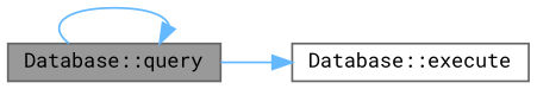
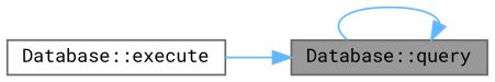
  digraph {
    rankdir=RL
    fontname="Roboto Mono"
    node [fontname="Roboto Mono" fontsize=10 shape=box style=filled]
    edge [color=steelblue1 dir=back fontname="Roboto Mono" fontsize=10 labelfontname=Helvetica labelfontsize=10 style=solid]
    n1 [color=gray40 fillcolor=grey60 fontcolor=black height=0.2 label="Database::query" width=0.4]
    n2 [color=grey40 fillcolor=white height=0.2 label="Database::execute" width=0.4]
    n1 -> n1
-   n2 -> n1
+   n1 -> n2
  }
